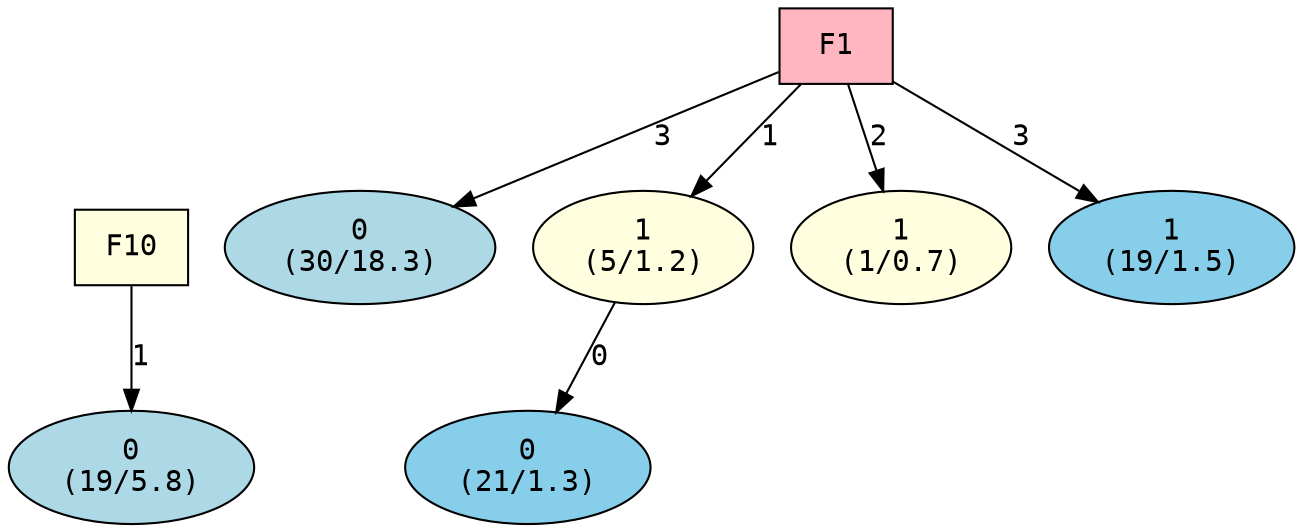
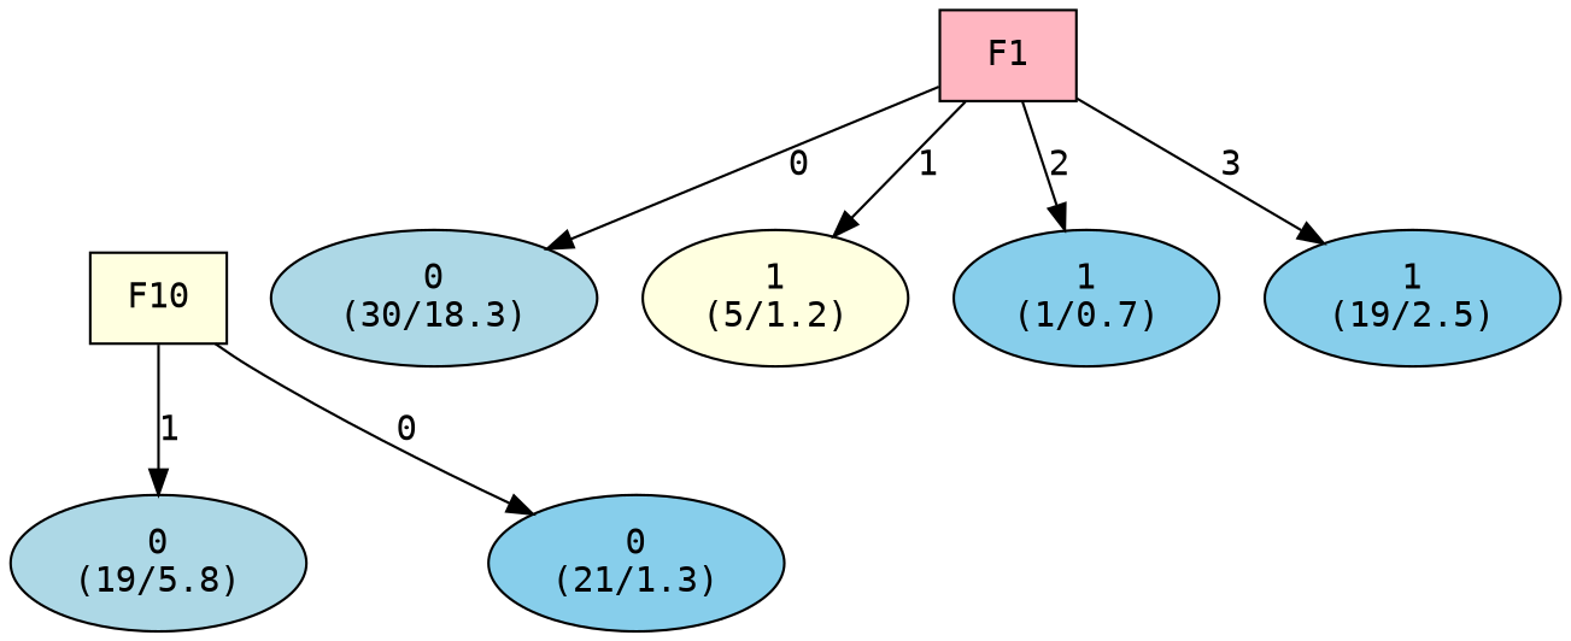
  digraph {
    fontname="DejaVu Sans Mono"
    node [fillcolor=skyblue fontname="DejaVu Sans Mono" shape=ellipse style=filled]
    edge [fontname="DejaVu Sans Mono"]
    n1 [fillcolor=lightyellow label="F10\n" shape=box]
    n2 [label="0\n(21/1.3)"]
    n3 [fillcolor=lightblue label="0\n(19/5.8)"]
    n4 [fillcolor=lightpink label="F1\n" shape=box]
    n5 [fillcolor=lightblue label="0\n(30/18.3)"]
    n6 [fillcolor=lightyellow label="1\n(5/1.2)"]
-   n7 [fillcolor=lightyellow label="1\n(1/0.7)"]
-   n8 [label="1\n(19/1.5)"]
-   n6 -> n2 [label=0]
+   n7 [label="1\n(1/0.7)"]
+   n8 [label="1\n(19/2.5)"]
+   n1 -> n2 [label=0]
    n1 -> n3 [label=1]
-   n4 -> n5 [label=3]
+   n4 -> n5 [label=0]
    n4 -> n6 [label=1]
    n4 -> n7 [label=2]
    n4 -> n8 [label=3]
  }
